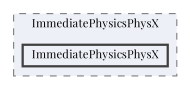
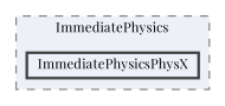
  digraph {
    compound=true
    rankdir=LR
    fontname="Playfair Display"
    n1 [color=grey25 fillcolor="#edf0f7" fontname="Playfair Display" fontsize=10 height=0.2 label=ImmediatePhysicsPhysX shape=box style="filled,bold" width=0.4]
    subgraph cluster_1 {
      bgcolor="#edf0f7"
      fontsize=10
-     label=ImmediatePhysicsPhysX
+     label=ImmediatePhysics
      pencolor=grey50
      style="filled,dashed"
      n1
    }
  }
